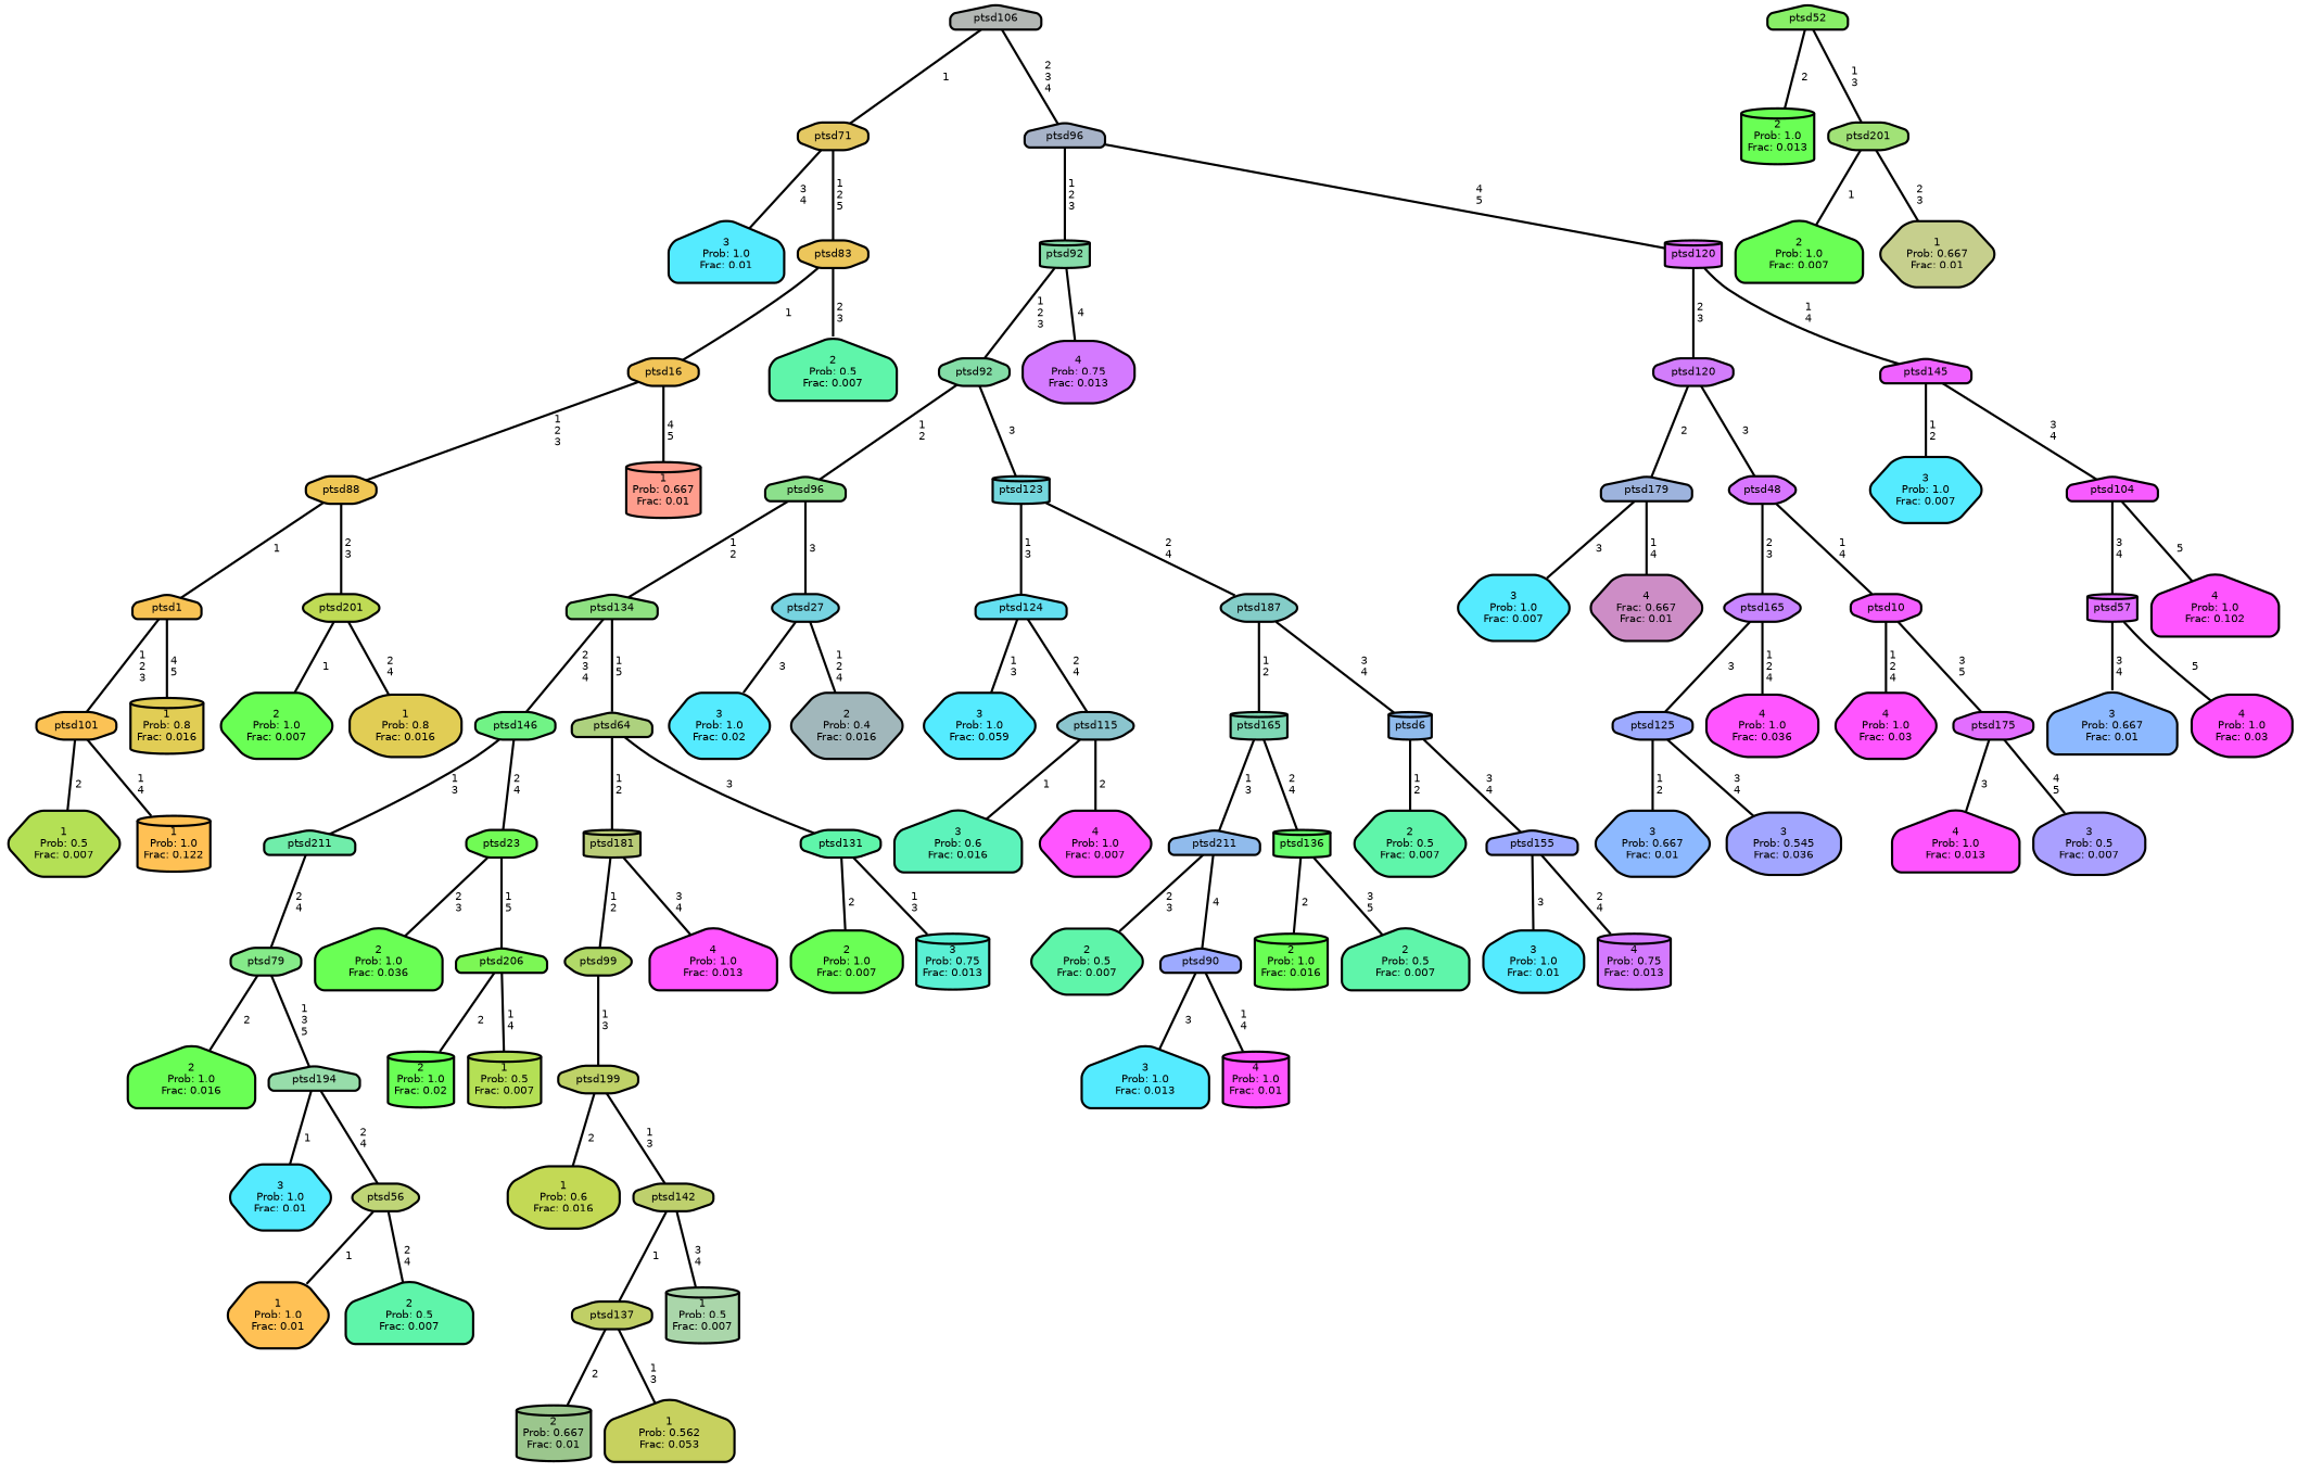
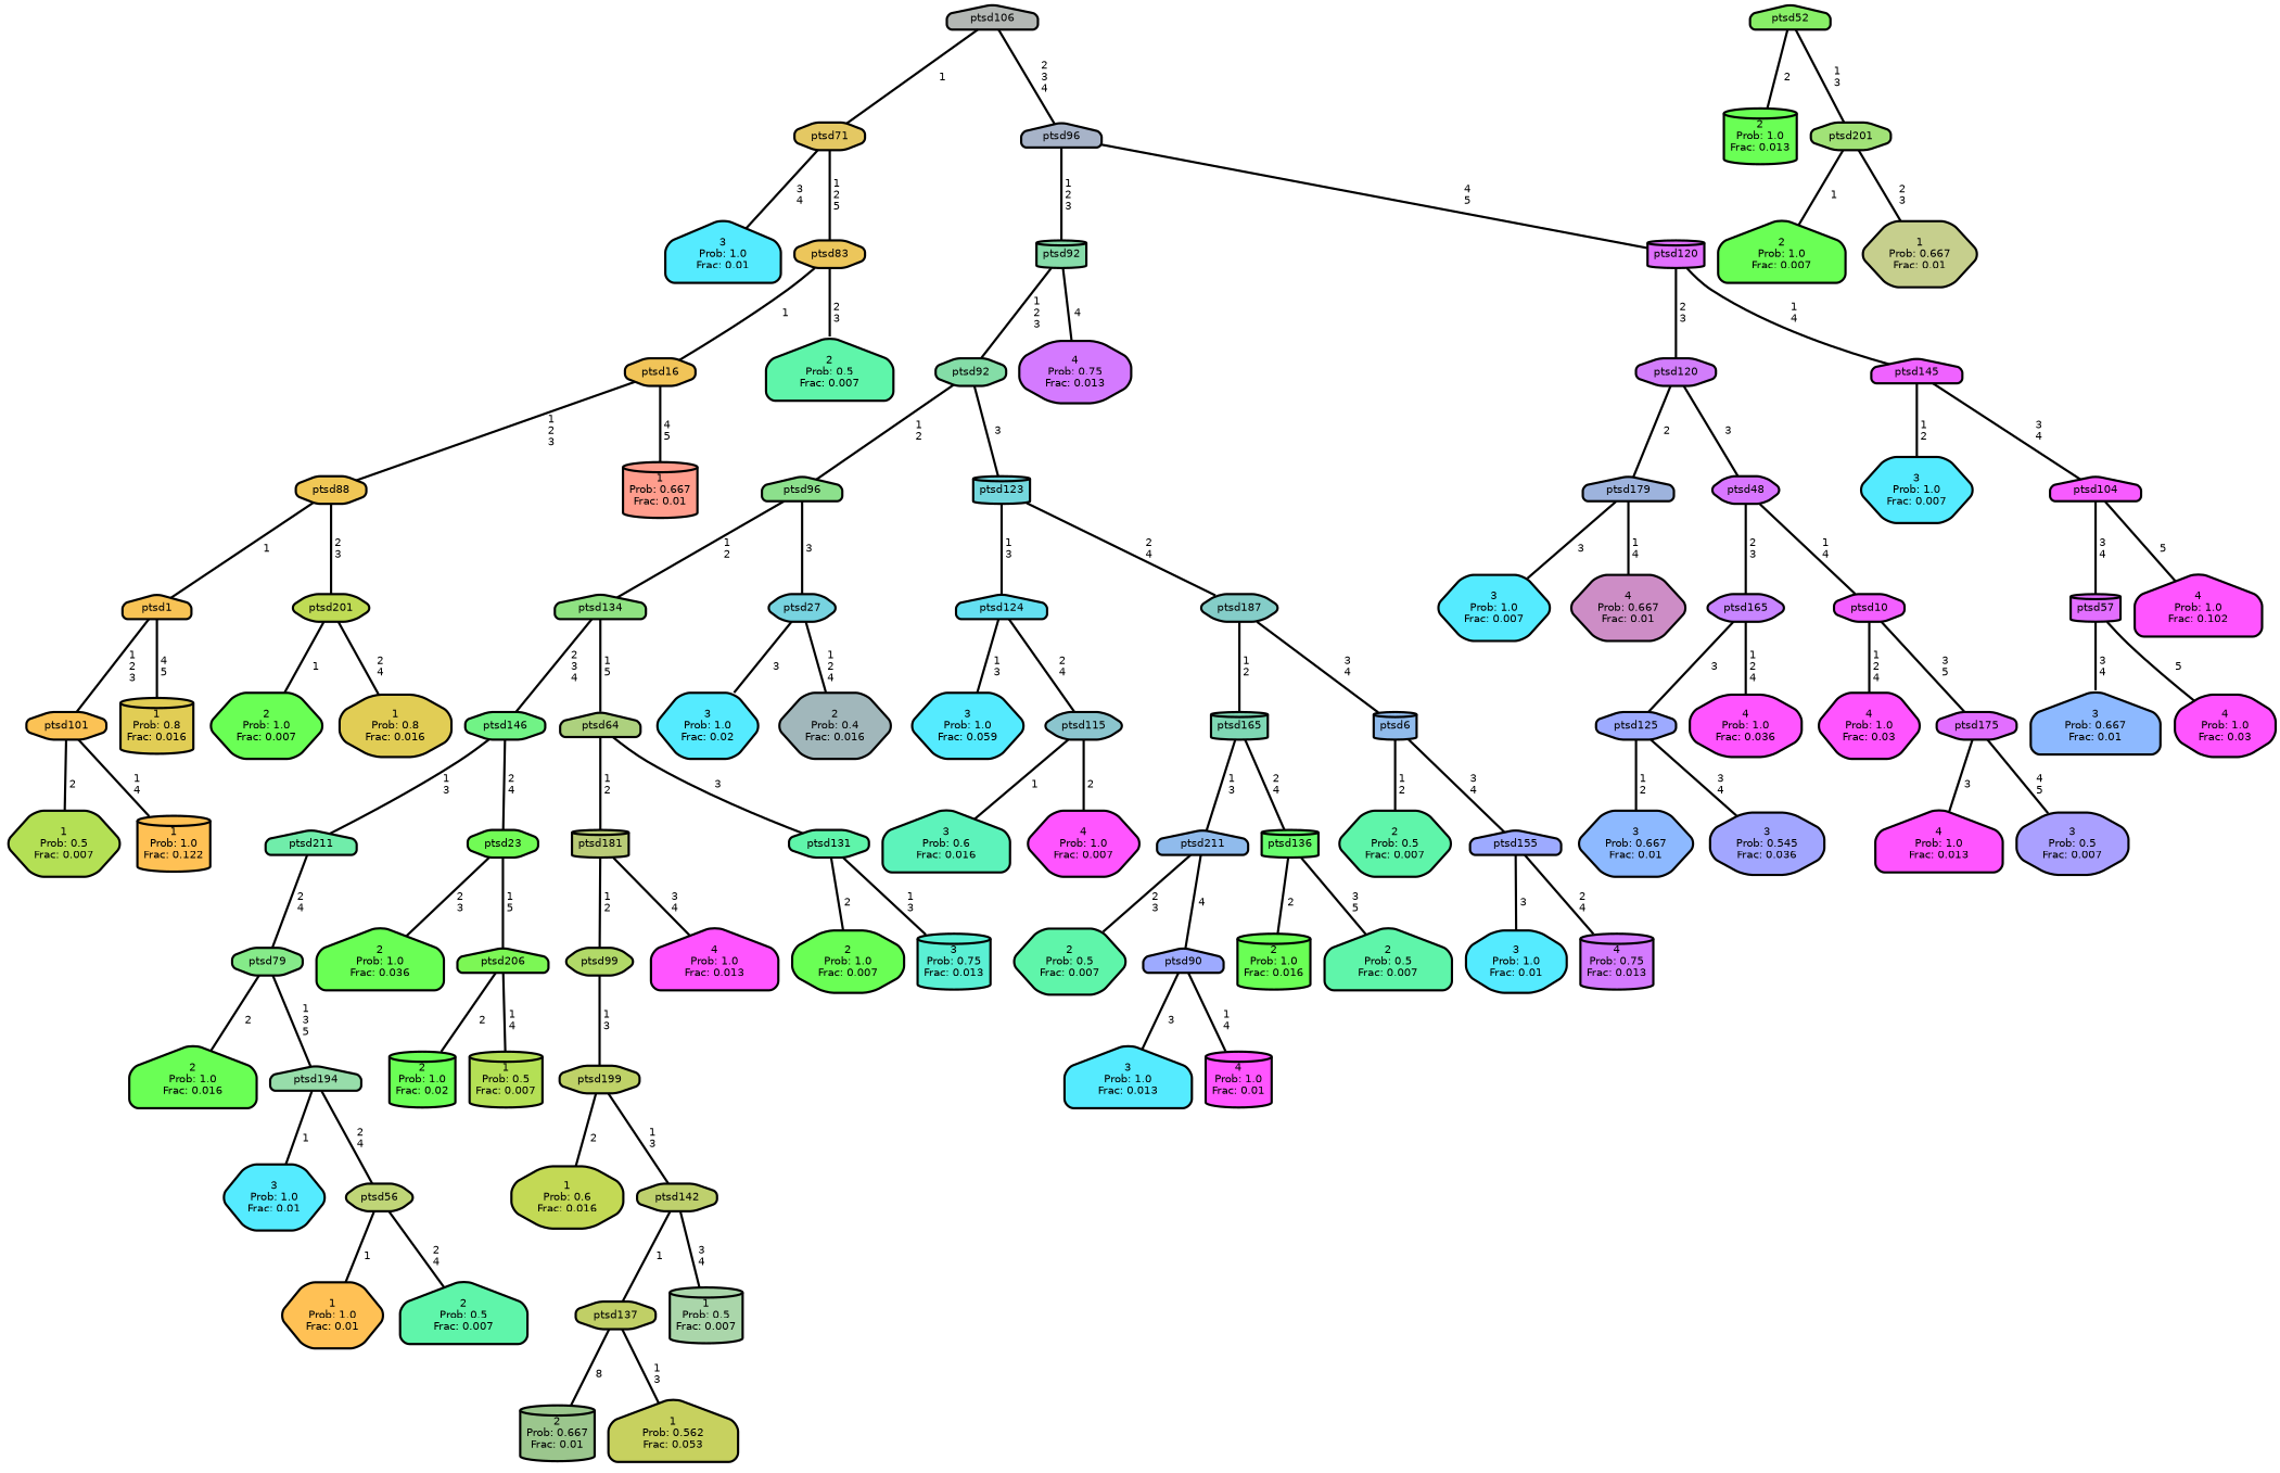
  graph {
    ranksep="0 equally"
    splines=straight
    node [color=black fillcolor="#55ebff" fontcolor=black fontname=helvetica penwidth=3 shape=house style="filled, rounded"]
    edge [color=black fontname=helvetica penwidth=3]
    n1 [label="3\nProb: 1.0\nFrac: 0.01"]
    n2 [fillcolor="#e4c863" label=ptsd71 shape=octagon]
    n3 [fillcolor="#ecc65b" label=ptsd83 shape=octagon]
    n4 [fillcolor="#f1c458" label=ptsd16 shape=octagon]
    n5 [fillcolor="#5ff5aa" label="2\nProb: 0.5\nFrac: 0.007"]
    n6 [fillcolor="#b4e055" label="1\nProb: 0.5\nFrac: 0.007" shape=hexagon]
    n7 [fillcolor="#fbc255" label=ptsd101 shape=octagon]
    n8 [fillcolor="#ffc155" label="1\nProb: 1.0\nFrac: 0.122" shape=cylinder]
    n9 [fillcolor="#f8c355" label=ptsd1]
    n10 [fillcolor="#e1cd55" label="1\nProb: 0.8\nFrac: 0.016" shape=cylinder]
    n11 [fillcolor="#f0c755" label=ptsd88 shape=octagon]
    n12 [fillcolor="#bfdb55" label=ptsd201 shape=hexagon]
    n13 [fillcolor="#6aff55" label="2\nProb: 1.0\nFrac: 0.007" shape=hexagon]
    n14 [fillcolor="#e1cd55" label="1\nProb: 0.8\nFrac: 0.016" shape=octagon]
    n15 [fillcolor="#ff9d8d" label="1\nProb: 0.667\nFrac: 0.01" shape=cylinder]
    n16 [fillcolor="#b3b7b4" label=ptsd106]
    n17 [fillcolor="#a7b3c8" label=ptsd96]
    n18 [fillcolor="#86dba9" label=ptsd92 shape=cylinder]
    n19 [fillcolor="#e16ffd" label=ptsd120 shape=cylinder]
    n20 [fillcolor="#6aff55" label="2\nProb: 1.0\nFrac: 0.016"]
    n21 [fillcolor="#85ea89" label=ptsd79 shape=octagon]
    n22 [fillcolor="#97ddaa" label=ptsd194]
    n23 [label="3\nProb: 1.0\nFrac: 0.01" shape=hexagon]
    n24 [fillcolor="#bfd577" label=ptsd56 shape=hexagon]
    n25 [fillcolor="#ffc155" label="1\nProb: 1.0\nFrac: 0.01" shape=hexagon]
    n26 [fillcolor="#5ff5aa" label="2\nProb: 0.5\nFrac: 0.007"]
    n27 [fillcolor="#70edaa" label=ptsd211]
    n28 [fillcolor="#71f386" label=ptsd146 shape=octagon]
    n29 [fillcolor="#71fb55" label=ptsd23 shape=octagon]
    n30 [fillcolor="#6aff55" label="2\nProb: 1.0\nFrac: 0.036"]
    n31 [fillcolor="#7cf755" label=ptsd206]
    n32 [fillcolor="#6aff55" label="2\nProb: 1.0\nFrac: 0.02" shape=cylinder]
    n33 [fillcolor="#b4e055" label="1\nProb: 0.5\nFrac: 0.007" shape=cylinder]
    n34 [fillcolor="#8fe282" label=ptsd134]
    n35 [fillcolor="#add17e" label=ptsd64]
    n36 [fillcolor="#b9cb77" label=ptsd181 shape=cylinder]
    n37 [fillcolor="#5ff5aa" label=ptsd131 shape=octagon]
    n38 [fillcolor="#6aff55" label="2\nProb: 1.0\nFrac: 0.013" shape=cylinder]
    n39 [fillcolor="#88ef67" label=ptsd52]
    n40 [fillcolor="#a1e277" label=ptsd201 shape=octagon]
    n41 [fillcolor="#6aff55" label="2\nProb: 1.0\nFrac: 0.007"]
    n42 [fillcolor="#c6cf8d" label="1\nProb: 0.667\nFrac: 0.01" shape=hexagon]
    n43 [fillcolor="#b1d968" label=ptsd99 shape=hexagon]
    n44 [fillcolor="#bfd268" label=ptsd199 shape=octagon]
    n45 [fillcolor="#c3d955" label="1\nProb: 0.6\nFrac: 0.016" shape=octagon]
    n46 [fillcolor="#bed06d" label=ptsd142 shape=octagon]
    n47 [fillcolor="#c0cf66" label=ptsd137 shape=octagon]
    n48 [fillcolor="#aad6aa" label="1\nProb: 0.5\nFrac: 0.007" shape=cylinder]
    n49 [fillcolor="#9bc68d" label="2\nProb: 0.667\nFrac: 0.01" shape=cylinder]
    n50 [fillcolor="#c7d15f" label="1\nProb: 0.562\nFrac: 0.053"]
    n51 [fillcolor="#ff55ff" label="4\nProb: 1.0\nFrac: 0.013"]
    n52 [fillcolor="#6aff55" label="2\nProb: 1.0\nFrac: 0.007" shape=octagon]
    n53 [fillcolor="#5af0d4" label="3\nProb: 0.75\nFrac: 0.013" shape=cylinder]
    n54 [fillcolor="#8ce08c" label=ptsd96]
    n55 [fillcolor="#77d3e0" label=ptsd27 shape=hexagon]
    n56 [label="3\nProb: 1.0\nFrac: 0.02" shape=hexagon]
    n57 [fillcolor="#a1b7bb" label="2\nProb: 0.4\nFrac: 0.016" shape=hexagon]
    n58 [fillcolor="#84dda7" label=ptsd92 shape=octagon]
    n59 [fillcolor="#74d7dd" label=ptsd123 shape=cylinder]
    n60 [fillcolor="#64e0f1" label=ptsd124]
    n61 [fillcolor="#84cdc8" label=ptsd187 shape=hexagon]
    n62 [label="3\nProb: 1.0\nFrac: 0.059" shape=hexagon]
    n63 [fillcolor="#8bc5ce" label=ptsd115 shape=hexagon]
    n64 [fillcolor="#5df3bb" label="3\nProb: 0.6\nFrac: 0.016"]
    n65 [fillcolor="#ff55ff" label="4\nProb: 1.0\nFrac: 0.007" shape=hexagon]
    n66 [fillcolor="#7ed7b4" label=ptsd165 shape=cylinder]
    n67 [fillcolor="#90bbec" label=ptsd6 shape=cylinder]
    n68 [fillcolor="#5ff5aa" label="2\nProb: 0.5\nFrac: 0.007" shape=hexagon]
    n69 [fillcolor="#90bbec" label=ptsd211]
    n70 [fillcolor="#9daaff" label=ptsd90]
    n71 [label="3\nProb: 1.0\nFrac: 0.013"]
    n72 [fillcolor="#ff55ff" label="4\nProb: 1.0\nFrac: 0.01" shape=cylinder]
    n73 [fillcolor="#67fc6d" label=ptsd136 shape=cylinder]
    n74 [fillcolor="#6aff55" label="2\nProb: 1.0\nFrac: 0.016" shape=cylinder]
    n75 [fillcolor="#5ff5aa" label="2\nProb: 0.5\nFrac: 0.007"]
    n76 [fillcolor="#5ff5aa" label="2\nProb: 0.5\nFrac: 0.007" shape=hexagon]
    n77 [fillcolor="#9daaff" label=ptsd155]
    n78 [label="3\nProb: 1.0\nFrac: 0.01" shape=octagon]
    n79 [fillcolor="#d47aff" label="4\nProb: 0.75\nFrac: 0.013" shape=cylinder]
    n80 [fillcolor="#d47aff" label="4\nProb: 0.75\nFrac: 0.013" shape=octagon]
    n81 [fillcolor="#d27dfb" label=ptsd120 shape=octagon]
    n82 [fillcolor="#ef62ff" label=ptsd145]
    n83 [label="3\nProb: 1.0\nFrac: 0.007" shape=hexagon]
    n84 [fillcolor="#9db3dd" label=ptsd179]
-   n85 [fillcolor="#cd8dc6" label="4\nFrac: 0.667\nFrac: 0.01" shape=hexagon]
+   n85 [fillcolor="#cd8dc6" label="4\nProb: 0.667\nFrac: 0.01" shape=hexagon]
    n86 [fillcolor="#d876ff" label=ptsd48 shape=hexagon]
    n87 [fillcolor="#c885ff" label=ptsd165 shape=hexagon]
    n88 [fillcolor="#f35fff" label=ptsd10 shape=octagon]
    n89 [fillcolor="#8db9ff" label="3\nProb: 0.667\nFrac: 0.01" shape=hexagon]
    n90 [fillcolor="#9daaff" label=ptsd125 shape=octagon]
    n91 [fillcolor="#a2a6ff" label="3\nProb: 0.545\nFrac: 0.036" shape=octagon]
    n92 [fillcolor="#ff55ff" label="4\nProb: 1.0\nFrac: 0.036" shape=octagon]
    n93 [fillcolor="#ff55ff" label="4\nProb: 1.0\nFrac: 0.03" shape=hexagon]
    n94 [fillcolor="#e26eff" label=ptsd175 shape=octagon]
    n95 [fillcolor="#ff55ff" label="4\nProb: 1.0\nFrac: 0.013"]
    n96 [fillcolor="#aaa0ff" label="3\nProb: 0.5\nFrac: 0.007" shape=octagon]
    n97 [label="3\nProb: 1.0\nFrac: 0.007" shape=hexagon]
    n98 [fillcolor="#f75bff" label=ptsd104]
    n99 [fillcolor="#e26eff" label=ptsd57 shape=cylinder]
    n100 [fillcolor="#ff55ff" label="4\nProb: 1.0\nFrac: 0.102"]
    n101 [fillcolor="#8db9ff" label="3\nProb: 0.667\nFrac: 0.01"]
    n102 [fillcolor="#ff55ff" label="4\nProb: 1.0\nFrac: 0.03" shape=octagon]
    subgraph sub_1 {
      rank=same
    }
    n2 -- n1 [label=" 3\n 4"]
    n2 -- n3 [label=" 1\n 2\n 5"]
    n3 -- n4 [label=" 1"]
    n3 -- n5 [label=" 2\n 3"]
    n4 -- n11 [label=" 1\n 2\n 3"]
    n4 -- n15 [label=" 4\n 5"]
    n7 -- n6 [label=" 2"]
    n7 -- n8 [label=" 1\n 4"]
    n9 -- n7 [label=" 1\n 2\n 3"]
    n9 -- n10 [label=" 4\n 5"]
    n11 -- n9 [label=" 1"]
    n11 -- n12 [label=" 2\n 3"]
    n12 -- n13 [label=" 1"]
    n12 -- n14 [label=" 2\n 4"]
    n16 -- n2 [label=" 1"]
    n16 -- n17 [label=" 2\n 3\n 4"]
    n17 -- n18 [label=" 1\n 2\n 3"]
    n17 -- n19 [label=" 4\n 5"]
    n18 -- n58 [label=" 1\n 2\n 3"]
    n18 -- n80 [label=" 4"]
    n19 -- n81 [label=" 2\n 3"]
    n19 -- n82 [label=" 1\n 4"]
    n21 -- n20 [label=" 2"]
    n21 -- n22 [label=" 1\n 3\n 5"]
    n22 -- n23 [label=" 1"]
    n22 -- n24 [label=" 2\n 4"]
    n24 -- n25 [label=" 1"]
    n24 -- n26 [label=" 2\n 4"]
    n27 -- n21 [label=" 2\n 4"]
    n28 -- n27 [label=" 1\n 3"]
    n28 -- n29 [label=" 2\n 4"]
    n29 -- n30 [label=" 2\n 3"]
    n29 -- n31 [label=" 1\n 5"]
    n31 -- n32 [label=" 2"]
    n31 -- n33 [label=" 1\n 4"]
    n34 -- n28 [label=" 2\n 3\n 4"]
    n34 -- n35 [label=" 1\n 5"]
    n35 -- n36 [label=" 1\n 2"]
    n35 -- n37 [label=" 3"]
    n36 -- n43 [label=" 1\n 2"]
    n36 -- n51 [label=" 3\n 4"]
    n37 -- n52 [label=" 2"]
    n37 -- n53 [label=" 1\n 3"]
    n39 -- n38 [label=" 2"]
    n39 -- n40 [label=" 1\n 3"]
    n40 -- n41 [label=" 1"]
    n40 -- n42 [label=" 2\n 3"]
    n43 -- n44 [label=" 1\n 3"]
    n44 -- n45 [label=" 2"]
    n44 -- n46 [label=" 1\n 3"]
    n46 -- n47 [label=" 1"]
    n46 -- n48 [label=" 3\n 4"]
-   n47 -- n49 [label=" 2"]
+   n47 -- n49 [label=" 8"]
    n47 -- n50 [label=" 1\n 3"]
    n54 -- n34 [label=" 1\n 2"]
    n54 -- n55 [label=" 3"]
    n55 -- n56 [label=" 3"]
    n55 -- n57 [label=" 1\n 2\n 4"]
    n58 -- n54 [label=" 1\n 2"]
    n58 -- n59 [label=" 3"]
    n59 -- n60 [label=" 1\n 3"]
    n59 -- n61 [label=" 2\n 4"]
    n60 -- n62 [label=" 1\n 3"]
    n60 -- n63 [label=" 2\n 4"]
    n61 -- n66 [label=" 1\n 2"]
    n61 -- n67 [label=" 3\n 4"]
    n63 -- n64 [label=" 1"]
    n63 -- n65 [label=" 2"]
    n66 -- n69 [label=" 1\n 3"]
    n66 -- n73 [label=" 2\n 4"]
    n67 -- n76 [label=" 1\n 2"]
    n67 -- n77 [label=" 3\n 4"]
    n69 -- n68 [label=" 2\n 3"]
    n69 -- n70 [label=" 4"]
    n70 -- n71 [label=" 3"]
    n70 -- n72 [label=" 1\n 4"]
    n73 -- n74 [label=" 2"]
    n73 -- n75 [label=" 3\n 5"]
    n77 -- n78 [label=" 3"]
    n77 -- n79 [label=" 2\n 4"]
    n81 -- n84 [label=" 2"]
    n81 -- n86 [label=" 3"]
    n82 -- n97 [label=" 1\n 2"]
    n82 -- n98 [label=" 3\n 4"]
    n84 -- n83 [label=" 3"]
    n84 -- n85 [label=" 1\n 4"]
    n86 -- n87 [label=" 2\n 3"]
    n86 -- n88 [label=" 1\n 4"]
    n87 -- n90 [label=" 3"]
    n87 -- n92 [label=" 1\n 2\n 4"]
    n88 -- n93 [label=" 1\n 2\n 4"]
    n88 -- n94 [label=" 3\n 5"]
    n90 -- n89 [label=" 1\n 2"]
    n90 -- n91 [label=" 3\n 4"]
    n94 -- n95 [label=" 3"]
    n94 -- n96 [label=" 4\n 5"]
    n98 -- n99 [label=" 3\n 4"]
    n98 -- n100 [label=" 5"]
    n99 -- n101 [label=" 3\n 4"]
    n99 -- n102 [label=" 5"]
  }
